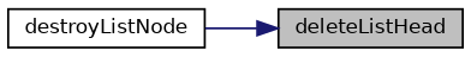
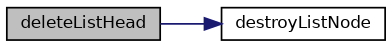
  digraph {
    rankdir=LR
    node [color=black fontname=Helvetica fontsize=10 shape=record style=filled]
    n1 [fillcolor=grey75 fontcolor=black height=0.2 label=deleteListHead width=0.4]
    n2 [fillcolor=white height=0.2 label=destroyListNode width=0.4]
-   n2 -> n1 [color=midnightblue fontname=Helvetica fontsize=10 labelfontname=Helvetica labelfontsize=10 style=solid]
+   n1 -> n2 [color=midnightblue fontname=Helvetica fontsize=10 labelfontname=Helvetica labelfontsize=10 style=solid]
  }
